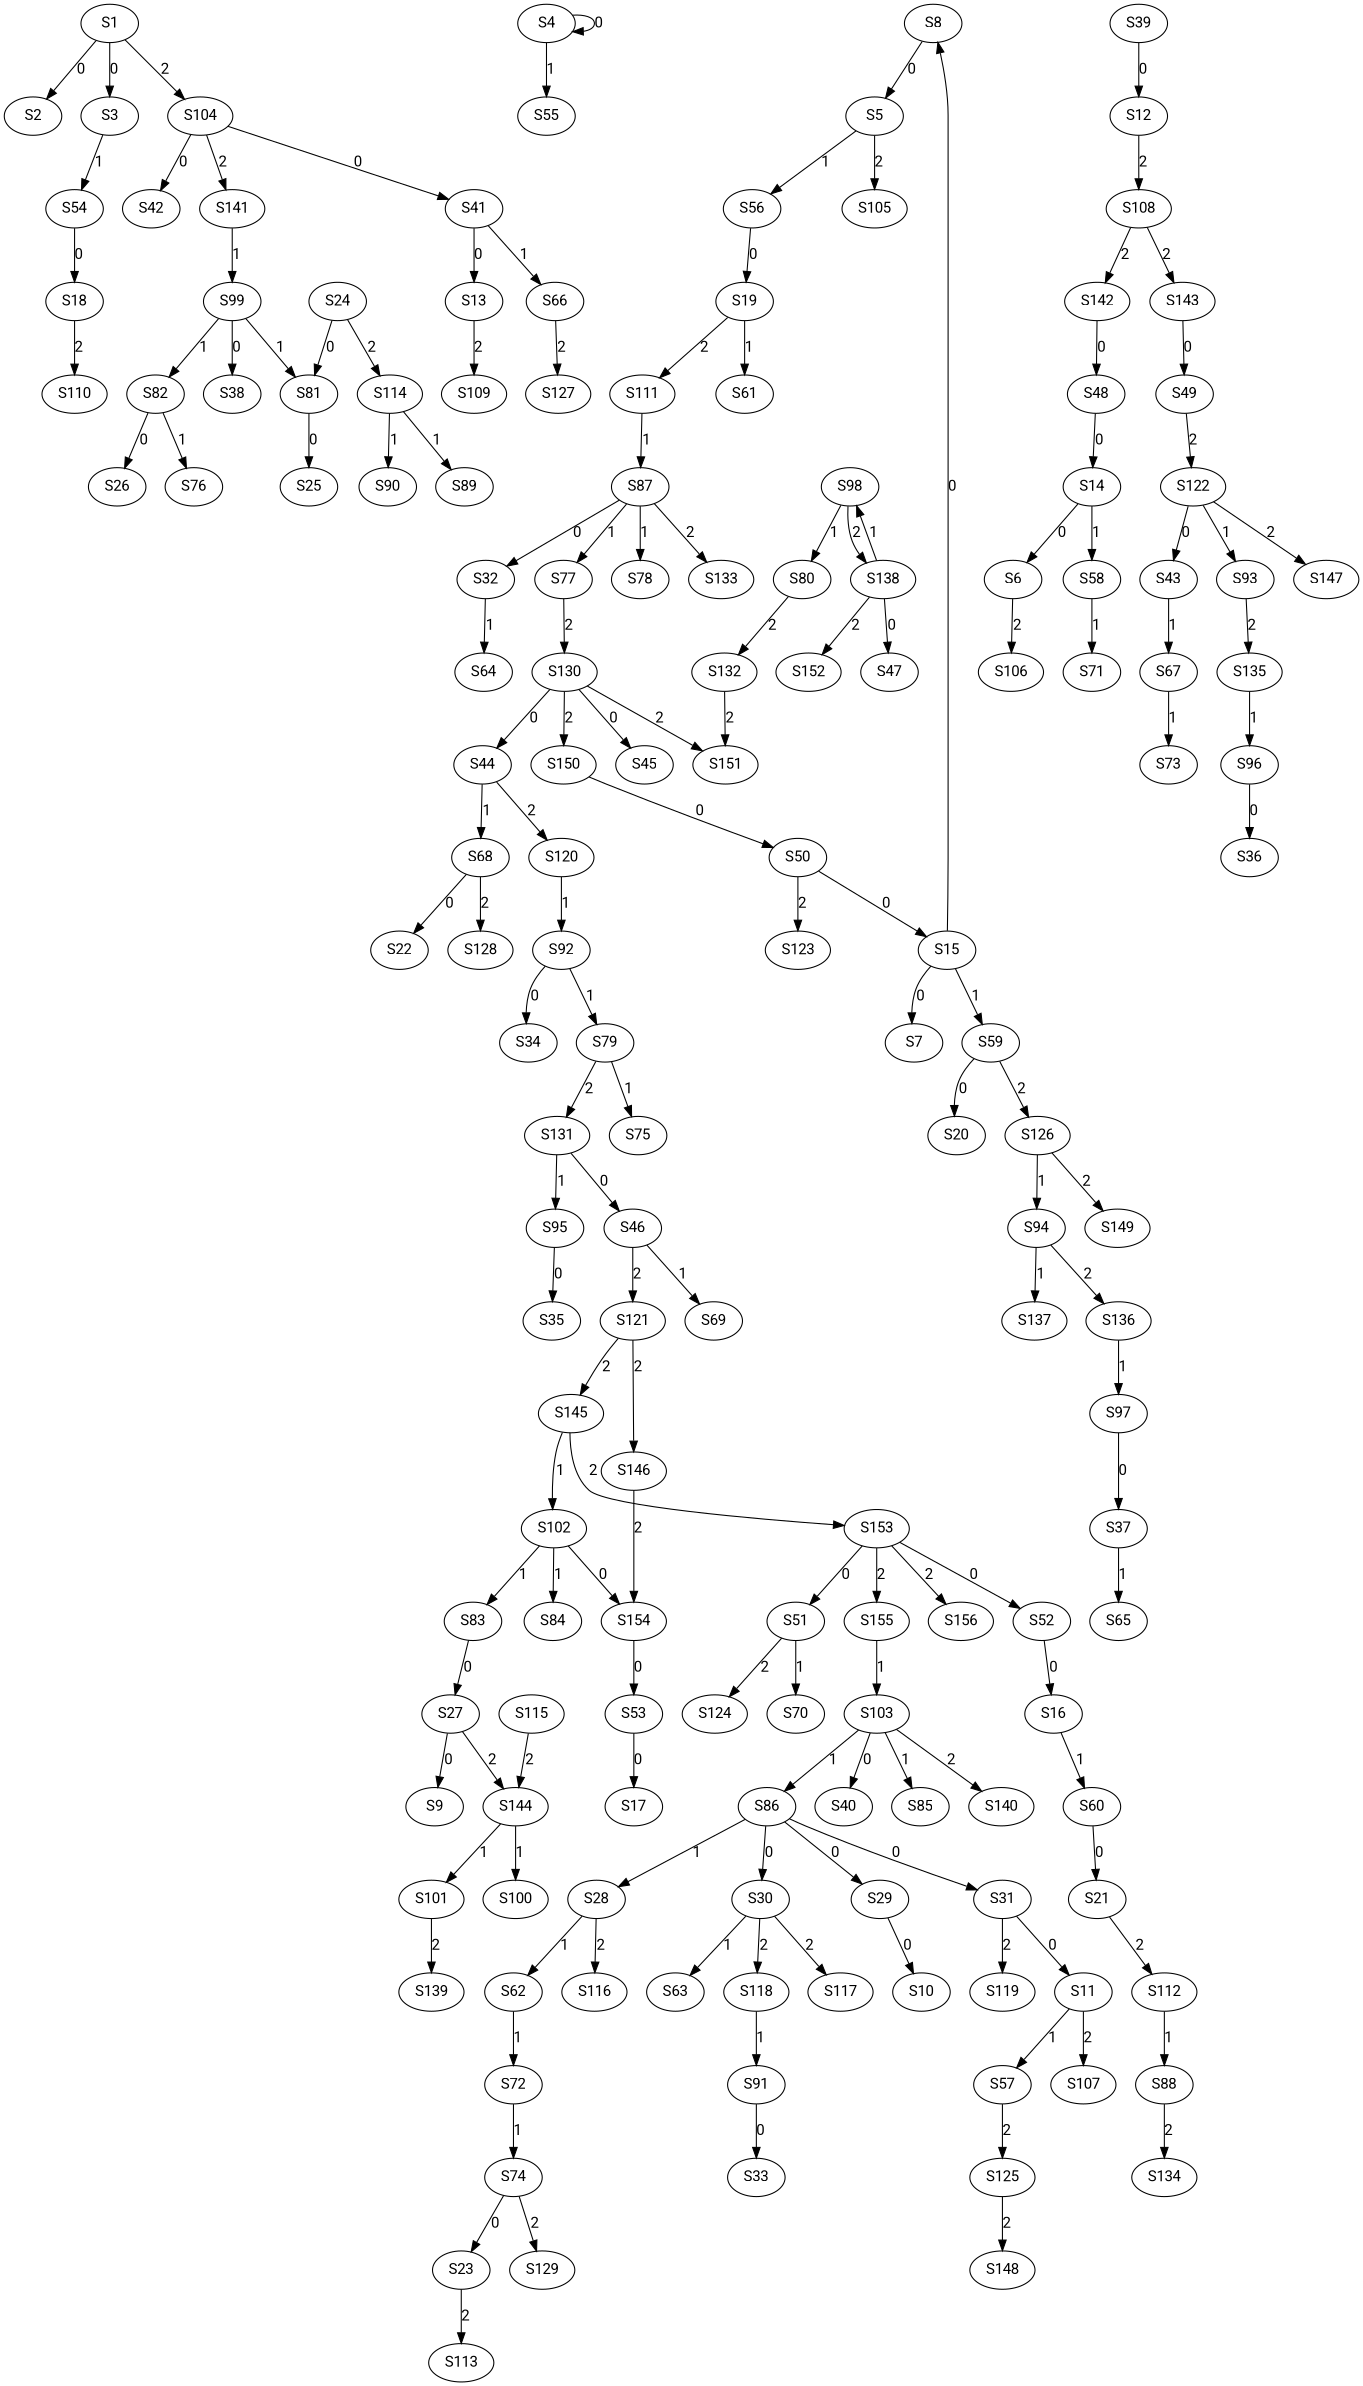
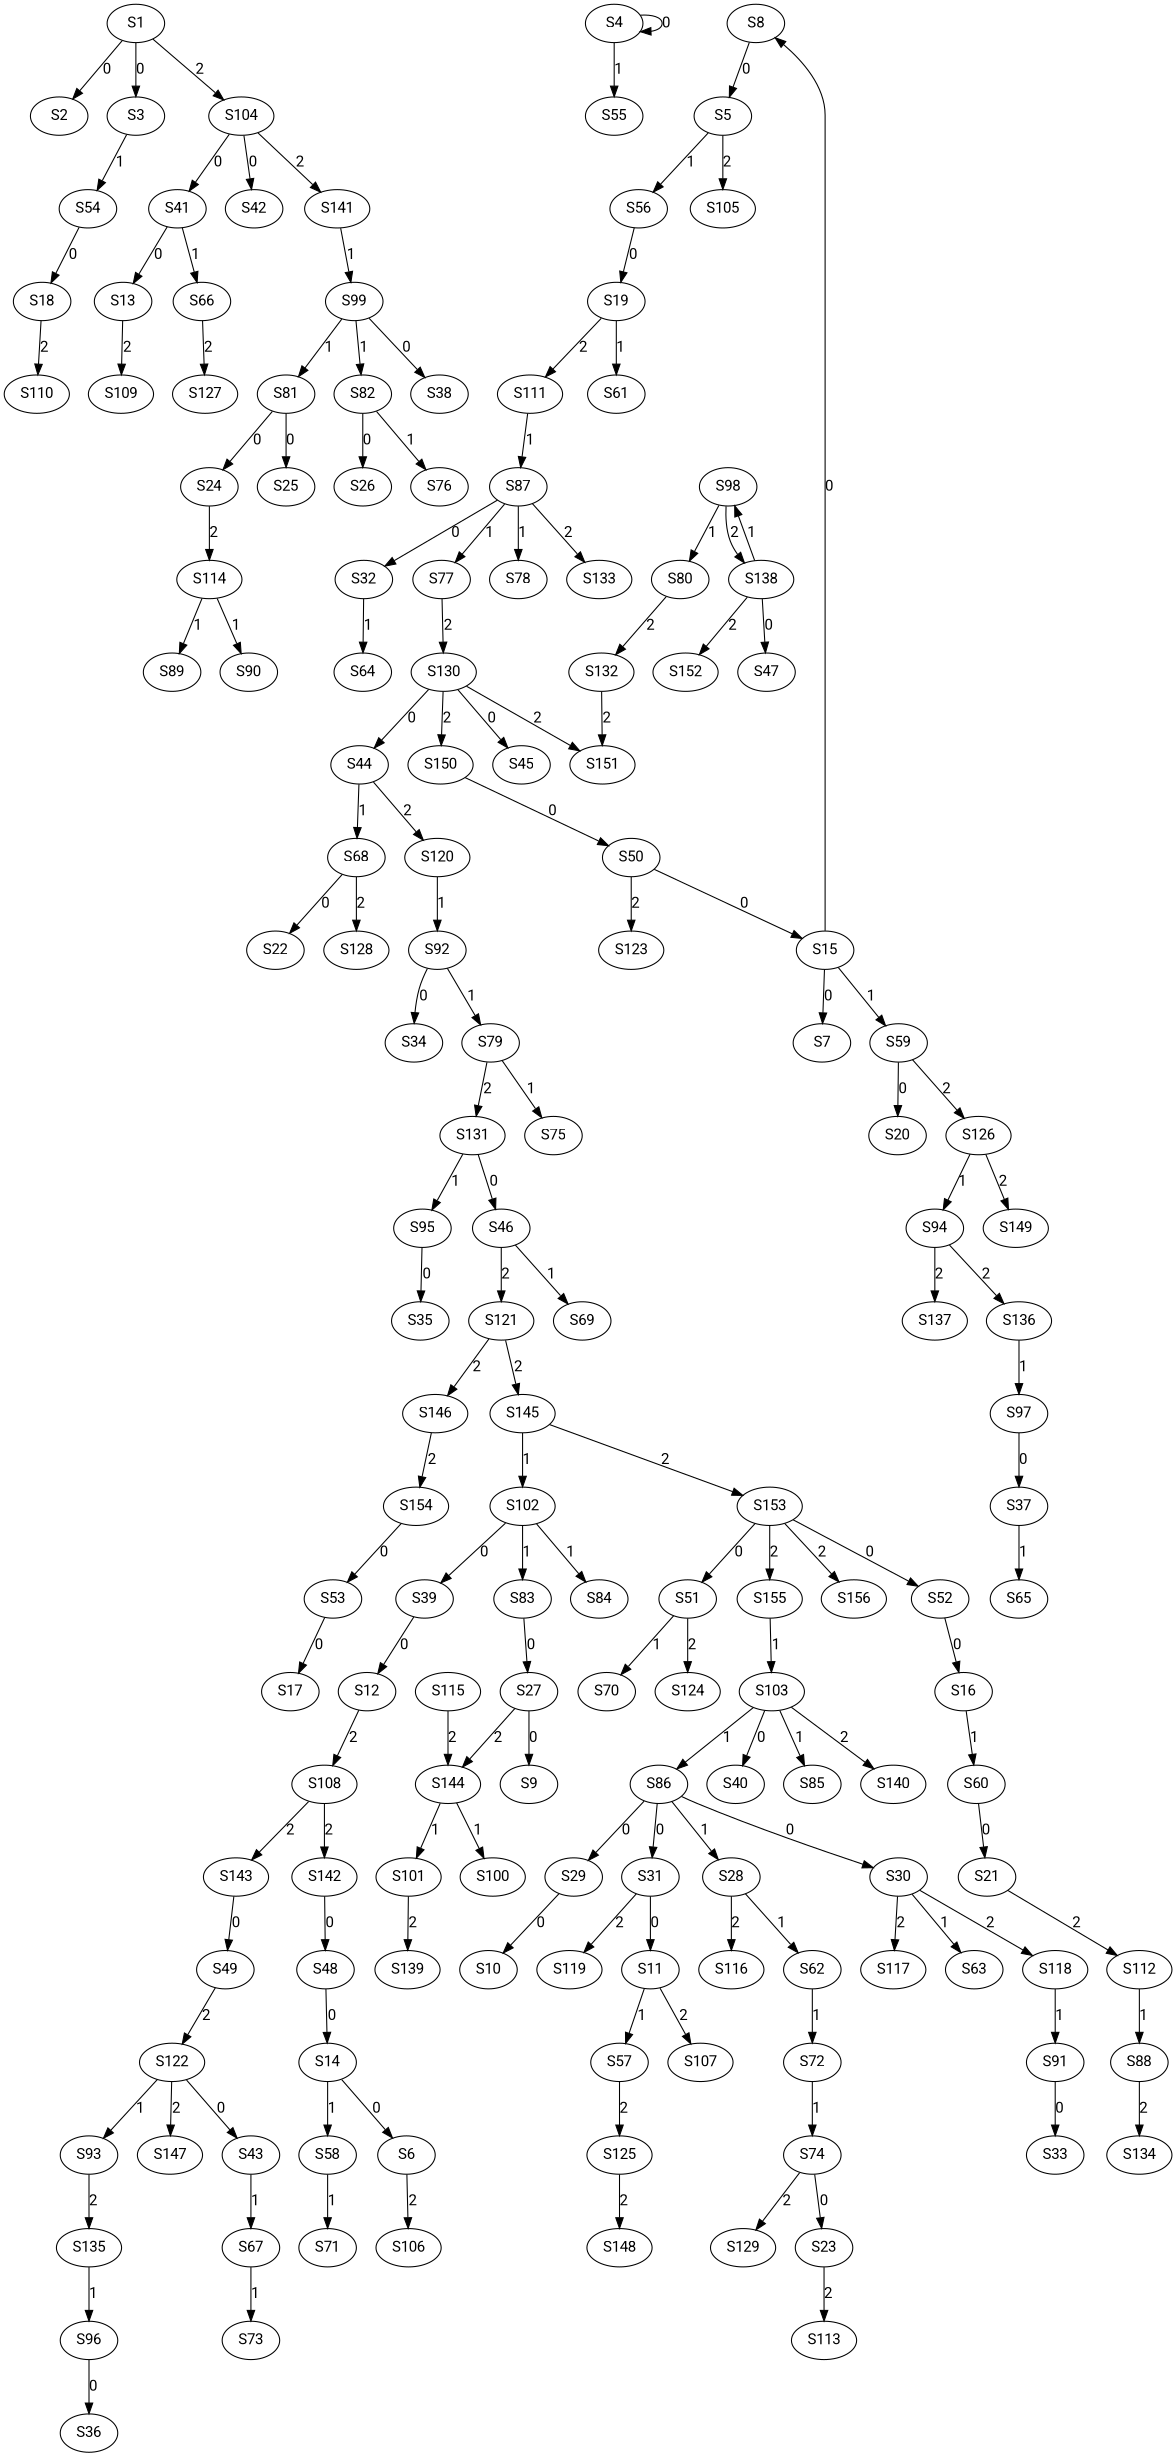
  strict digraph {
    fontname=Roboto
    node [fontname=Roboto]
    edge [fontname=Roboto]
    S1
    S2
    S3
    S104
    S54
    S41
    S42
    S141
    S18
    S4
    S55
    S8
    S5
    S56
    S105
    S19
    S14
    S6
    S58
    S106
    S71
    S15
    S7
    S59
    S20
    S126
    S27
    S9
    S144
    S115
    S29
    S10
    S31
    S11
    S119
    S57
    S107
    S125
    S39
    S12
    S108
    S142
    S143
    S13
    S66
    S109
    S127
    S48
    S50
    S123
    S52
    S16
    S60
    S21
    S53
    S17
    S110
    S61
    S111
    S87
    S94
    S149
    S112
    S88
    S68
    S22
    S128
    S74
    S23
    S129
    S113
    S81
    S24
    S25
    S114
    S89
    S90
    S82
    S26
    S76
    S83
    S86
    S28
    S30
    S62
    S116
    S63
    S118
    S117
    S72
    S91
    S32
    S77
    S78
    S133
    S64
    S130
    S33
    S92
    S34
    S79
    S131
    S75
    S95
    S35
    S96
    S36
    S97
    S37
    S65
    S99
    S38
    S102
    S84
    S103
    S40
    S85
    S140
    S122
    S43
    S93
    S147
    S67
    S135
    S73
    S44
    S45
    S150
    S151
    S120
    S46
    S69
    S121
    S145
    S146
    S138
    S47
    S98
    S152
    S80
    S49
    S153
    S51
    S155
    S156
    S70
    S124
    S154
    S148
    S132
    S134
    S136
    S137
    S100
    S101
    S139
    S1 -> S2 [label=0]
    S1 -> S3 [label=0]
    S1 -> S104 [label=2]
    S3 -> S54 [label=1]
    S104 -> S41 [label=0]
    S104 -> S42 [label=0]
    S104 -> S141 [label=2]
    S54 -> S18 [label=0]
    S41 -> S13 [label=0]
    S41 -> S66 [label=1]
    S141 -> S99 [label=1]
    S18 -> S110 [label=2]
    S4 -> S4 [label=0]
    S4 -> S55 [label=1]
    S8 -> S5 [label=0]
    S5 -> S56 [label=1]
    S5 -> S105 [label=2]
    S56 -> S19 [label=0]
    S19 -> S61 [label=1]
    S19 -> S111 [label=2]
    S14 -> S6 [label=0]
    S14 -> S58 [label=1]
    S6 -> S106 [label=2]
    S58 -> S71 [label=1]
    S15 -> S8 [label=0]
    S15 -> S7 [label=0]
    S15 -> S59 [label=1]
    S59 -> S20 [label=0]
    S59 -> S126 [label=2]
    S126 -> S94 [label=1]
    S126 -> S149 [label=2]
    S27 -> S9 [label=0]
    S27 -> S144 [label=2]
    S144 -> S100 [label=1]
    S144 -> S101 [label=1]
    S115 -> S144 [label=2]
    S29 -> S10 [label=0]
    S31 -> S11 [label=0]
    S31 -> S119 [label=2]
    S11 -> S57 [label=1]
    S11 -> S107 [label=2]
    S57 -> S125 [label=2]
    S125 -> S148 [label=2]
    S39 -> S12 [label=0]
    S12 -> S108 [label=2]
    S108 -> S142 [label=2]
    S108 -> S143 [label=2]
    S142 -> S48 [label=0]
    S143 -> S49 [label=0]
    S13 -> S109 [label=2]
    S66 -> S127 [label=2]
    S48 -> S14 [label=0]
    S50 -> S15 [label=0]
    S50 -> S123 [label=2]
    S52 -> S16 [label=0]
    S16 -> S60 [label=1]
    S60 -> S21 [label=0]
    S21 -> S112 [label=2]
    S53 -> S17 [label=0]
    S111 -> S87 [label=1]
    S87 -> S32 [label=0]
    S87 -> S77 [label=1]
    S87 -> S78 [label=1]
    S87 -> S133 [label=2]
    S94 -> S136 [label=2]
-   S94 -> S137 [label=1]
+   S94 -> S137 [label=2]
    S112 -> S88 [label=1]
    S88 -> S134 [label=2]
    S68 -> S22 [label=0]
    S68 -> S128 [label=2]
    S74 -> S23 [label=0]
    S74 -> S129 [label=2]
    S23 -> S113 [label=2]
-   S24 -> S81 [label=0]
+   S81 -> S24 [label=0]
    S81 -> S25 [label=0]
    S24 -> S114 [label=2]
    S114 -> S89 [label=1]
    S114 -> S90 [label=1]
    S82 -> S26 [label=0]
    S82 -> S76 [label=1]
    S83 -> S27 [label=0]
    S86 -> S29 [label=0]
    S86 -> S31 [label=0]
    S86 -> S28 [label=1]
    S86 -> S30 [label=0]
    S28 -> S62 [label=1]
    S28 -> S116 [label=2]
    S30 -> S63 [label=1]
    S30 -> S118 [label=2]
    S30 -> S117 [label=2]
    S62 -> S72 [label=1]
    S118 -> S91 [label=1]
    S72 -> S74 [label=1]
    S91 -> S33 [label=0]
    S32 -> S64 [label=1]
    S77 -> S130 [label=2]
    S130 -> S44 [label=0]
    S130 -> S45 [label=0]
    S130 -> S150 [label=2]
    S130 -> S151 [label=2]
    S92 -> S34 [label=0]
    S92 -> S79 [label=1]
    S79 -> S131 [label=2]
    S79 -> S75 [label=1]
    S131 -> S95 [label=1]
    S131 -> S46 [label=0]
    S95 -> S35 [label=0]
    S96 -> S36 [label=0]
    S97 -> S37 [label=0]
    S37 -> S65 [label=1]
    S99 -> S81 [label=1]
    S99 -> S82 [label=1]
    S99 -> S38 [label=0]
-   S102 -> S154 [label=0]
+   S102 -> S39 [label=0]
    S102 -> S83 [label=1]
    S102 -> S84 [label=1]
    S103 -> S86 [label=1]
    S103 -> S40 [label=0]
    S103 -> S85 [label=1]
    S103 -> S140 [label=2]
    S122 -> S43 [label=0]
    S122 -> S93 [label=1]
    S122 -> S147 [label=2]
    S43 -> S67 [label=1]
    S93 -> S135 [label=2]
    S67 -> S73 [label=1]
    S135 -> S96 [label=1]
    S44 -> S68 [label=1]
    S44 -> S120 [label=2]
    S150 -> S50 [label=0]
    S120 -> S92 [label=1]
    S46 -> S69 [label=1]
    S46 -> S121 [label=2]
    S121 -> S145 [label=2]
    S121 -> S146 [label=2]
    S145 -> S102 [label=1]
    S145 -> S153 [label=2]
    S146 -> S154 [label=2]
    S138 -> S47 [label=0]
    S138 -> S98 [label=1]
    S138 -> S152 [label=2]
    S98 -> S138 [label=2]
    S98 -> S80 [label=1]
    S80 -> S132 [label=2]
    S49 -> S122 [label=2]
    S153 -> S52 [label=0]
    S153 -> S51 [label=0]
    S153 -> S155 [label=2]
    S153 -> S156 [label=2]
    S51 -> S70 [label=1]
    S51 -> S124 [label=2]
    S155 -> S103 [label=1]
    S154 -> S53 [label=0]
    S132 -> S151 [label=2]
    S136 -> S97 [label=1]
    S101 -> S139 [label=2]
  }
